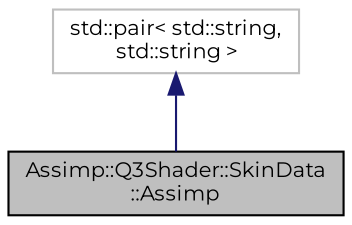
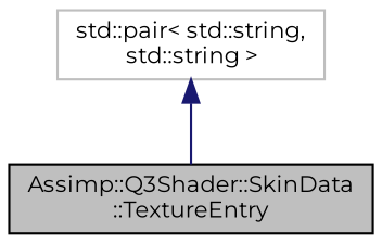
  digraph {
    fontname=Montserrat
    node [fontname=Montserrat fontsize=10 shape=record style=filled]
-   n1 [color=black fillcolor=grey75 fontcolor=black height=0.2 label="Assimp::Q3Shader::SkinData\l::Assimp" width=0.4]
+   n1 [color=black fillcolor=grey75 fontcolor=black height=0.2 label="Assimp::Q3Shader::SkinData\l::TextureEntry" width=0.4]
    n2 [color=grey75 fillcolor=white height=0.2 label="std::pair\< std::string,\l std::string \>" width=0.4]
    n2 -> n1 [color=midnightblue dir=back fontname=Montserrat fontsize=10 labelfontname=Helvetica labelfontsize=10 style=solid]
  }
